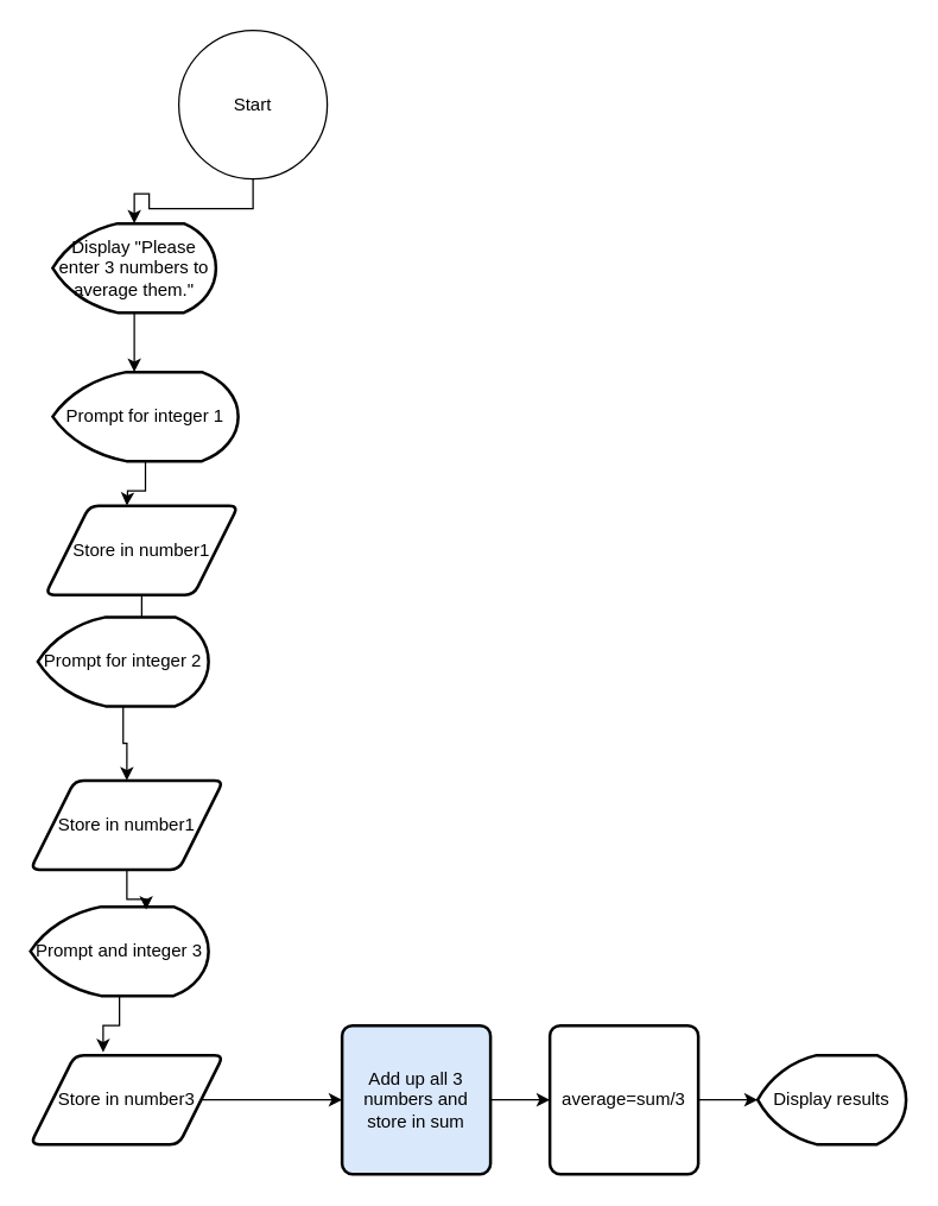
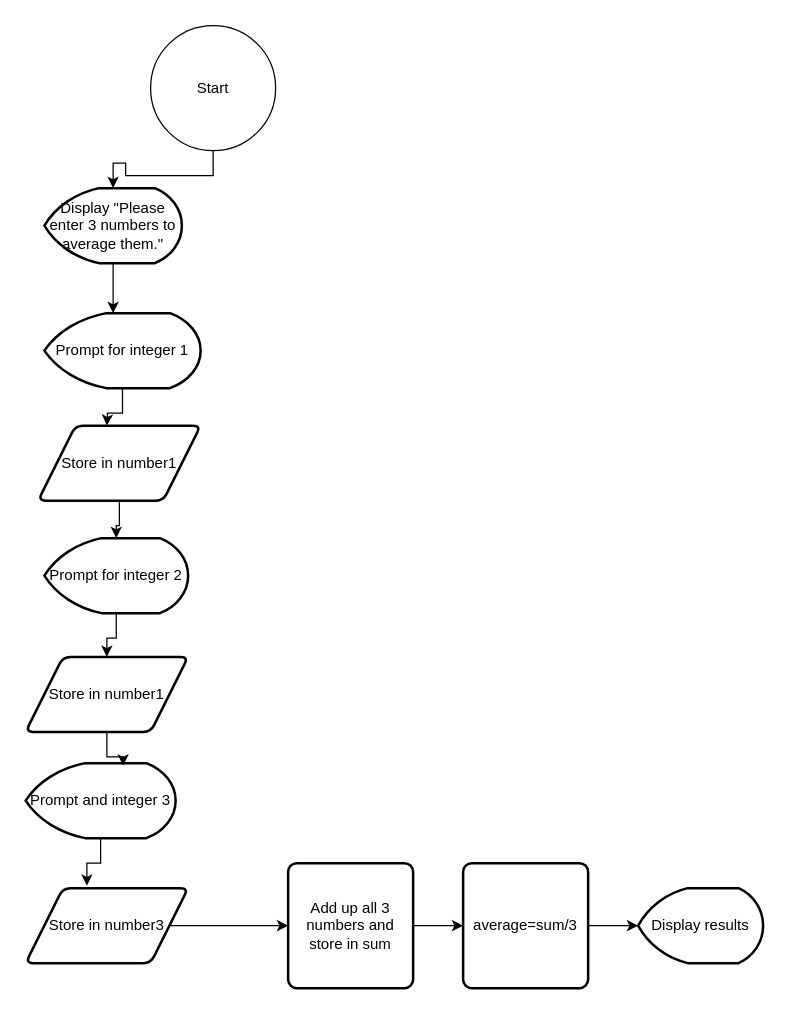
  <mxCell id="0" />
  <mxCell id="1" parent="0" />
  <mxCell id="2" style="edgeStyle=orthogonalEdgeStyle;rounded=0;orthogonalLoop=1;jettySize=auto;html=1;" edge="1" parent="1" source="3" target="5"><mxGeometry relative="1" as="geometry"><mxPoint x="90" y="180" as="targetPoint" /></mxGeometry></mxCell>
  <mxCell id="3" value="Start" style="ellipse;whiteSpace=wrap;html=1;aspect=fixed;" vertex="1" parent="1"><mxGeometry x="120" y="20" width="100" height="100" as="geometry" /></mxCell>
  <mxCell id="4" style="edgeStyle=orthogonalEdgeStyle;rounded=0;orthogonalLoop=1;jettySize=auto;html=1;" edge="1" parent="1" source="5"><mxGeometry relative="1" as="geometry"><mxPoint x="90" y="250" as="targetPoint" /></mxGeometry></mxCell>
  <mxCell id="5" value="Display &quot;Please enter 3 numbers to average them.&quot;" style="strokeWidth=2;html=1;shape=mxgraph.flowchart.display;whiteSpace=wrap;" vertex="1" parent="1"><mxGeometry x="35" y="150" width="110" height="60" as="geometry" /></mxCell>
  <mxCell id="6" style="edgeStyle=orthogonalEdgeStyle;rounded=0;orthogonalLoop=1;jettySize=auto;html=1;" edge="1" parent="1" source="7"><mxGeometry relative="1" as="geometry"><mxPoint x="85" y="340" as="targetPoint" /></mxGeometry></mxCell>
  <mxCell id="7" value="Prompt for integer 1" style="strokeWidth=2;html=1;shape=mxgraph.flowchart.display;whiteSpace=wrap;" vertex="1" parent="1"><mxGeometry x="35" y="250" width="125" height="60" as="geometry" /></mxCell>
  <mxCell id="8" style="edgeStyle=orthogonalEdgeStyle;rounded=0;orthogonalLoop=1;jettySize=auto;html=1;" edge="1" parent="1" source="9" target="15"><mxGeometry relative="1" as="geometry" /></mxCell>
  <mxCell id="9" value="Store in number1" style="shape=parallelogram;html=1;strokeWidth=2;perimeter=parallelogramPerimeter;whiteSpace=wrap;rounded=1;arcSize=12;size=0.23;" vertex="1" parent="1"><mxGeometry x="30" y="340" width="130" height="60" as="geometry" /></mxCell>
  <mxCell id="10" value="Store in number1" style="shape=parallelogram;html=1;strokeWidth=2;perimeter=parallelogramPerimeter;whiteSpace=wrap;rounded=1;arcSize=12;size=0.23;" vertex="1" parent="1"><mxGeometry x="20" y="525" width="130" height="60" as="geometry" /></mxCell>
  <mxCell id="11" style="edgeStyle=orthogonalEdgeStyle;rounded=0;orthogonalLoop=1;jettySize=auto;html=1;" edge="1" parent="1" source="12"><mxGeometry relative="1" as="geometry"><mxPoint x="230" y="740" as="targetPoint" /></mxGeometry></mxCell>
  <mxCell id="12" value="Store in number3" style="shape=parallelogram;html=1;strokeWidth=2;perimeter=parallelogramPerimeter;whiteSpace=wrap;rounded=1;arcSize=12;size=0.23;" vertex="1" parent="1"><mxGeometry x="20" y="710" width="130" height="60" as="geometry" /></mxCell>
  <mxCell id="13" value="Prompt and integer 3" style="strokeWidth=2;html=1;shape=mxgraph.flowchart.display;whiteSpace=wrap;" vertex="1" parent="1"><mxGeometry x="20" y="610" width="120" height="60" as="geometry" /></mxCell>
  <mxCell id="14" style="edgeStyle=orthogonalEdgeStyle;rounded=0;orthogonalLoop=1;jettySize=auto;html=1;entryX=0.5;entryY=0;entryDx=0;entryDy=0;" edge="1" parent="1" source="15" target="10"><mxGeometry relative="1" as="geometry" /></mxCell>
- <mxCell id="15" value="Prompt for integer 2" style="strokeWidth=2;html=1;shape=mxgraph.flowchart.display;whiteSpace=wrap;" vertex="1" parent="1"><mxGeometry x="25" y="415" width="115" height="60" as="geometry" /></mxCell>
+ <mxCell id="15" value="Prompt for integer 2" style="strokeWidth=2;html=1;shape=mxgraph.flowchart.display;whiteSpace=wrap;" vertex="1" parent="1"><mxGeometry x="35" y="430" width="115" height="60" as="geometry" /></mxCell>
  <mxCell id="16" style="edgeStyle=orthogonalEdgeStyle;rounded=0;orthogonalLoop=1;jettySize=auto;html=1;entryX=0.65;entryY=0.033;entryDx=0;entryDy=0;entryPerimeter=0;" edge="1" parent="1" source="10" target="13"><mxGeometry relative="1" as="geometry" /></mxCell>
  <mxCell id="17" style="edgeStyle=orthogonalEdgeStyle;rounded=0;orthogonalLoop=1;jettySize=auto;html=1;entryX=0.377;entryY=-0.033;entryDx=0;entryDy=0;entryPerimeter=0;" edge="1" parent="1" source="13" target="12"><mxGeometry relative="1" as="geometry" /></mxCell>
  <mxCell id="18" style="edgeStyle=orthogonalEdgeStyle;rounded=0;orthogonalLoop=1;jettySize=auto;html=1;" edge="1" parent="1" source="19" target="20"><mxGeometry relative="1" as="geometry"><mxPoint x="380" y="740" as="targetPoint" /></mxGeometry></mxCell>
- <mxCell id="19" value="Add up all 3 numbers and store in sum" style="rounded=1;whiteSpace=wrap;html=1;absoluteArcSize=1;arcSize=14;strokeWidth=2;fillColor=#dae8fc;" vertex="1" parent="1"><mxGeometry x="230" y="690" width="100" height="100" as="geometry" /></mxCell>
+ <mxCell id="19" value="Add up all 3 numbers and store in sum" style="rounded=1;whiteSpace=wrap;html=1;absoluteArcSize=1;arcSize=14;strokeWidth=2;" vertex="1" parent="1"><mxGeometry x="230" y="690" width="100" height="100" as="geometry" /></mxCell>
  <mxCell id="20" value="average=sum/3" style="rounded=1;whiteSpace=wrap;html=1;absoluteArcSize=1;arcSize=14;strokeWidth=2;" vertex="1" parent="1"><mxGeometry x="370" y="690" width="100" height="100" as="geometry" /></mxCell>
  <mxCell id="21" value="Display results" style="strokeWidth=2;html=1;shape=mxgraph.flowchart.display;whiteSpace=wrap;" vertex="1" parent="1"><mxGeometry x="510" y="710" width="100" height="60" as="geometry" /></mxCell>
  <mxCell id="22" style="edgeStyle=orthogonalEdgeStyle;rounded=0;orthogonalLoop=1;jettySize=auto;html=1;entryX=0;entryY=0.5;entryDx=0;entryDy=0;entryPerimeter=0;" edge="1" parent="1" source="20" target="21"><mxGeometry relative="1" as="geometry" /></mxCell>
